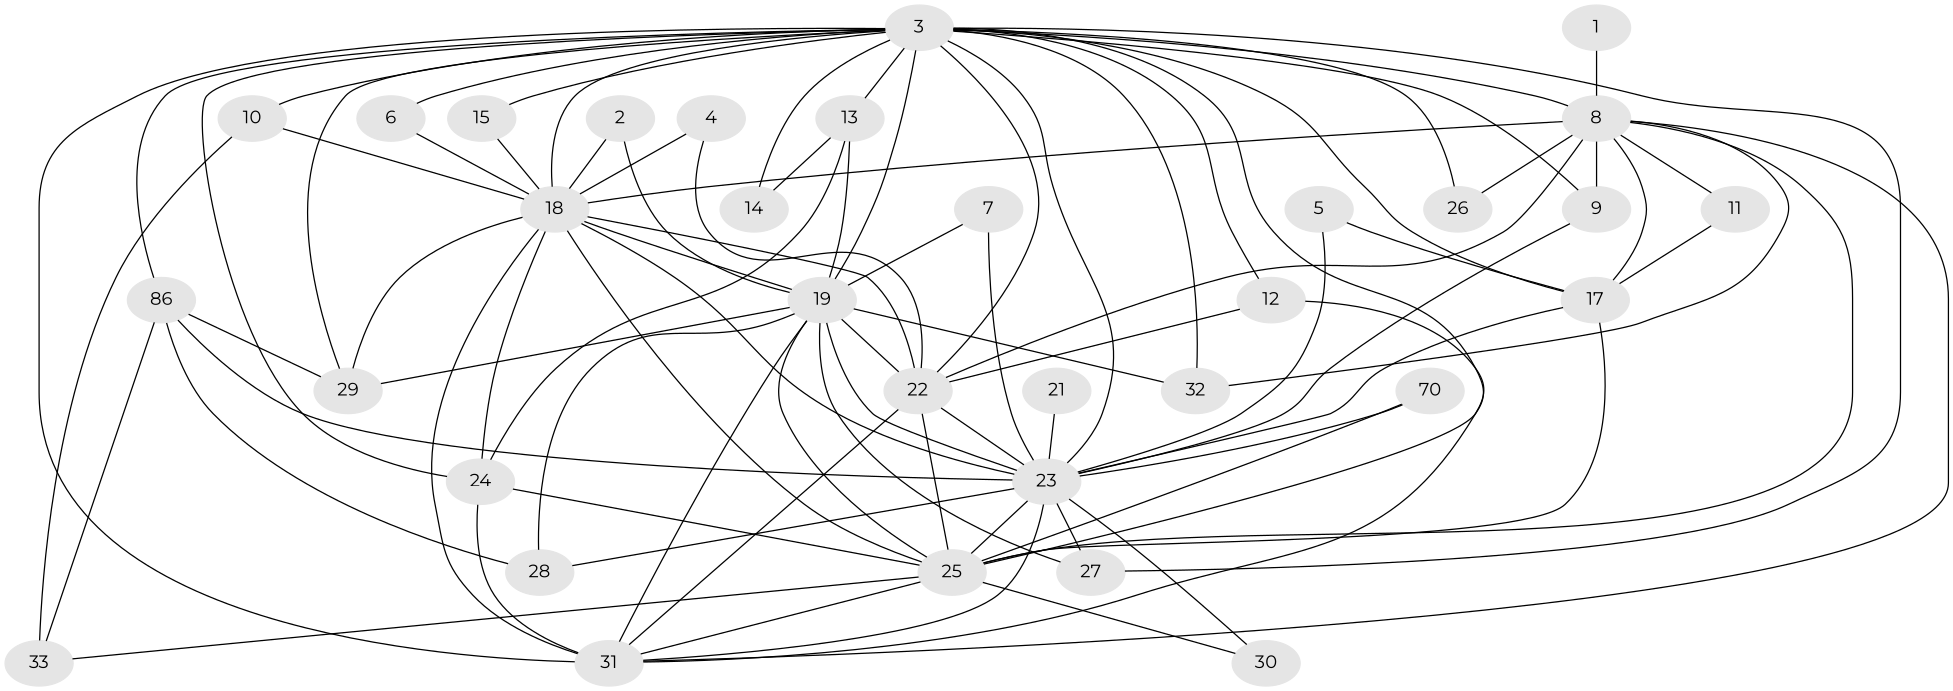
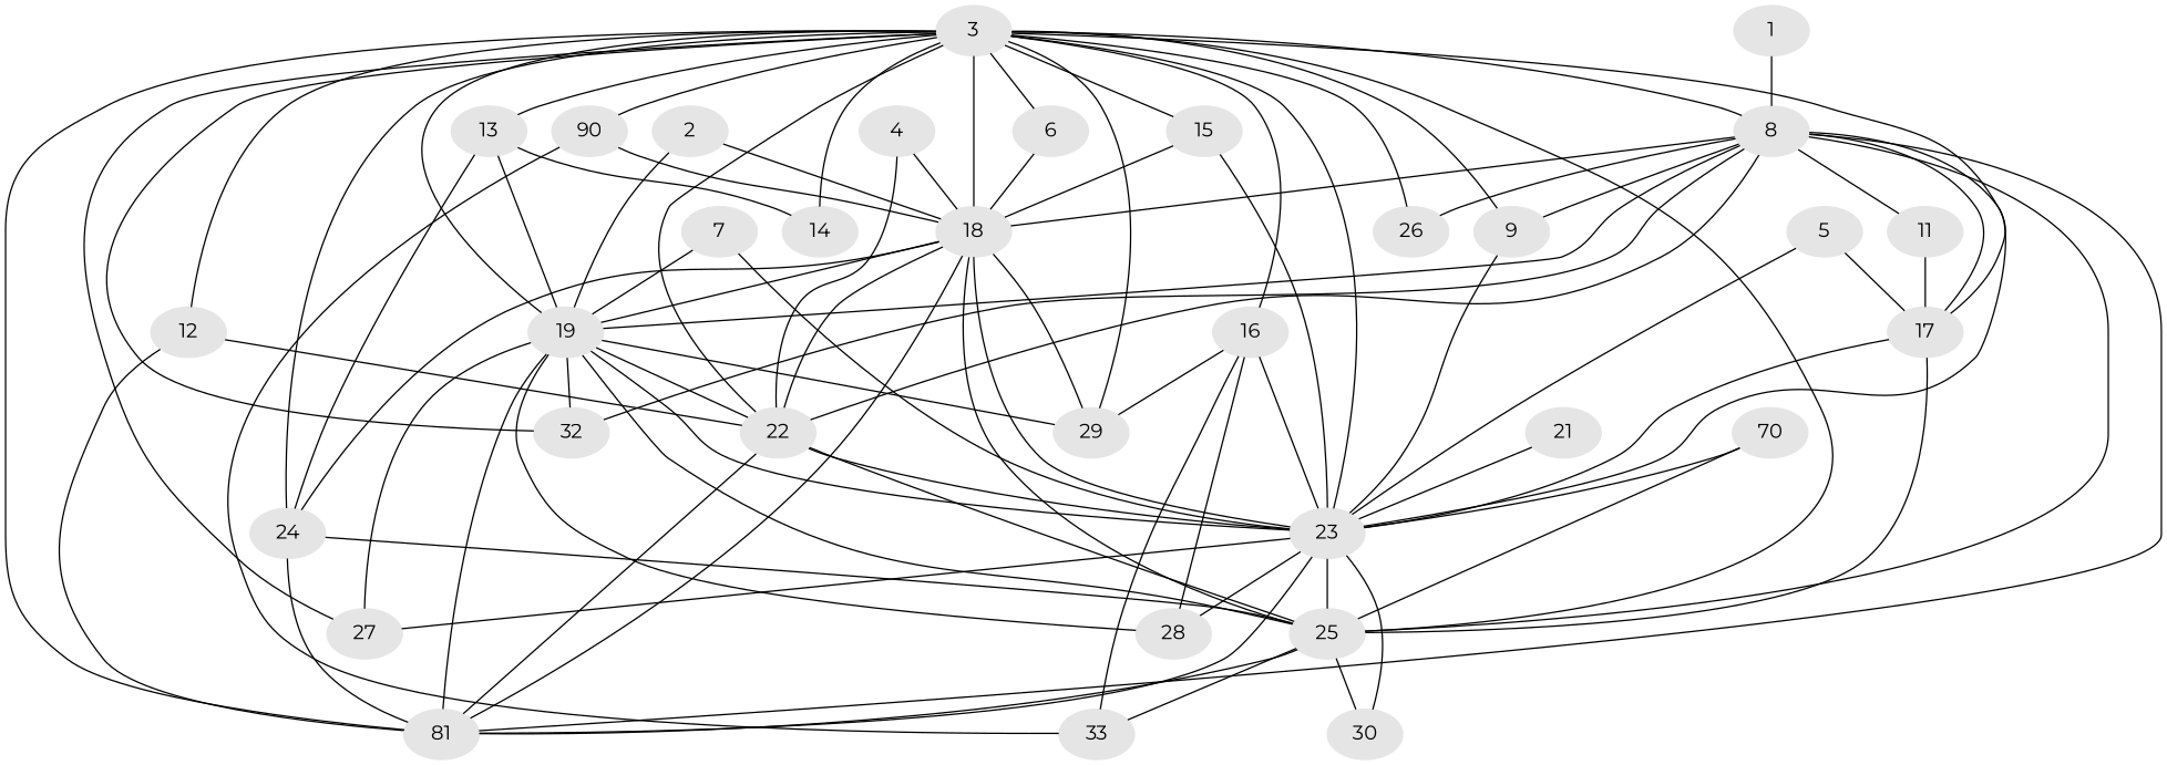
  graph {
    fontname=Montserrat
    node [color=gray90 fontname=Montserrat style=filled]
    edge [fontname=Montserrat weight=1.0]
    1
    8
    18
    19
    9
    17
    22
    23
    25
    26
-   31
+   31 [label=81]
    32
    11
    24
    29
    2
    27
    28
    3
    6
-   10
+   10 [label=90]
    12
    13
    14
    15
-   16 [label=86]
+   16
    33
    30
    4
    5
    7
    n32 [label=70]
    21
    1 -- 8
    8 -- 18
+   8 -- 19 [weight=2.0]
    8 -- 9
    8 -- 17 [weight=2.0]
    8 -- 22
+   8 -- 23
    8 -- 25
    8 -- 26
    8 -- 31
    8 -- 32
    8 -- 11
    18 -- 19 [weight=2.0]
    18 -- 22 [weight=2.0]
    18 -- 23
    18 -- 25
    18 -- 31
    18 -- 24
    18 -- 29
    19 -- 22 [weight=2.0]
    19 -- 23 [weight=3.0]
    19 -- 25 [weight=2.0]
    19 -- 31 [weight=2.0]
    19 -- 32
    19 -- 29
    19 -- 27
    19 -- 28
    9 -- 23
    17 -- 23
    17 -- 25
    22 -- 23
    22 -- 25 [weight=2.0]
    22 -- 31
    23 -- 25 [weight=2.0]
    23 -- 31
    23 -- 27
    23 -- 28
    23 -- 30
    25 -- 31
    25 -- 33
    25 -- 30
    11 -- 17
    24 -- 25
    24 -- 31 [weight=2.0]
    2 -- 18
    2 -- 19
    3 -- 8 [weight=3.0]
    3 -- 18 [weight=3.0]
    3 -- 19 [weight=5.0]
    3 -- 9
    3 -- 17
    3 -- 22 [weight=3.0]
    3 -- 23 [weight=3.0]
    3 -- 25 [weight=3.0]
    3 -- 26
    3 -- 31 [weight=2.0]
    3 -- 32
    3 -- 24
    3 -- 29
    3 -- 27
    3 -- 6
    3 -- 10 [weight=2.0]
    3 -- 12
    3 -- 13
    3 -- 14
    3 -- 15 [weight=2.0]
    3 -- 16
    6 -- 18
    10 -- 18
    10 -- 33
    12 -- 22
    12 -- 31 [weight=2.0]
    13 -- 19
    13 -- 24
    13 -- 14
    15 -- 18
+   15 -- 23
    16 -- 23
    16 -- 29
    16 -- 28
    16 -- 33
    4 -- 18
    4 -- 22
    5 -- 17
    5 -- 23
    7 -- 19
    7 -- 23
    n32 -- 23
    n32 -- 25
    21 -- 23 [weight=2.0]
  }
